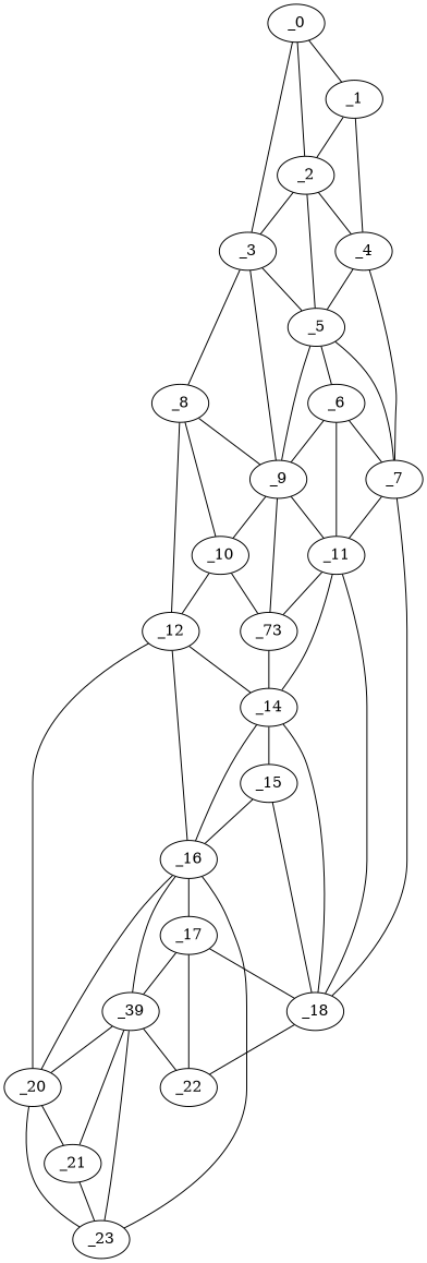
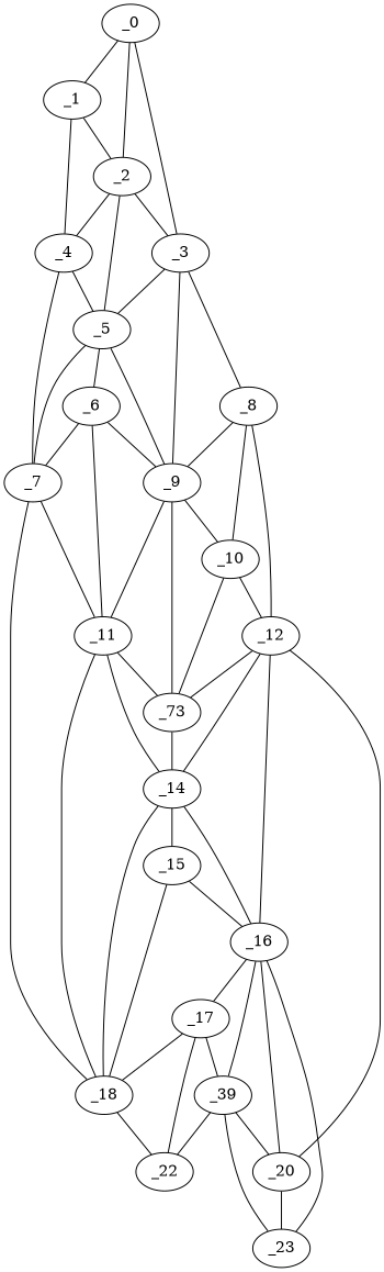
  graph {
    node [x=38 y=83]
    edge [valence=2]
    _0 [x=5 y=70]
    _1 [x=8 y=77]
    _2 [x=24]
    _3 [y=51]
    _4 [y=91]
    _5 [x=41 y=84]
    _8 [x=56 y=42]
    _9 [x=59 y=72]
    _7 [x=53 y=92]
    _6 [x=49]
    _10 [x=61 y=41]
    _12 [x=71 y=37]
    _11 [x=64]
    n14 [label=_73 x=74 y=67]
    _18 [x=112 y=71]
    _14 [x=85 y=68]
    _16 [x=103 y=49]
    _20 [x=120 y=46]
    _22 [x=122 y=59]
    _15 [x=101 y=63]
    _17 [x=109 y=64]
    n22 [label=_39 x=117 y=55]
    _23 [x=124 y=55]
-   _21 [x=122 y=51]
    _0 -- _1 [valence=1]
    _0 -- _2
    _0 -- _3 [valence=1]
    _1 -- _2 [valence=1]
    _1 -- _4 [valence=1]
    _2 -- _3 [valence=1]
    _2 -- _4
    _2 -- _5 [valence=1]
    _3 -- _5
    _3 -- _8 [valence=1]
    _3 -- _9 [valence=1]
    _4 -- _5
    _4 -- _7 [valence=1]
    _5 -- _9
    _5 -- _7
    _5 -- _6 [valence=1]
    _8 -- _9
    _8 -- _10
    _8 -- _12 [valence=1]
    _9 -- _10
    _9 -- _11
    _9 -- n14
    _7 -- _11
    _7 -- _18 [valence=1]
    _6 -- _9
    _6 -- _7 [valence=1]
    _6 -- _11
    _10 -- _12
    _10 -- n14
+   _12 -- n14 [valence=1]
    _12 -- _14
    _12 -- _16
    _12 -- _20 [valence=1]
    _11 -- n14
    _11 -- _18
    _11 -- _14
    n14 -- _14
    _18 -- _22 [valence=1]
    _14 -- _18
    _14 -- _16
    _14 -- _15
    _16 -- _20
    _16 -- _17 [valence=1]
    _16 -- n22 [valence=1]
    _16 -- _23 [valence=1]
    _20 -- _23 [valence=1]
-   _20 -- _21
    _15 -- _18
    _15 -- _16
    _17 -- _18
    _17 -- _22
    _17 -- n22
    n22 -- _20
    n22 -- _22 [valence=1]
    n22 -- _23
-   n22 -- _21
-   _21 -- _23 [valence=1]
  }
